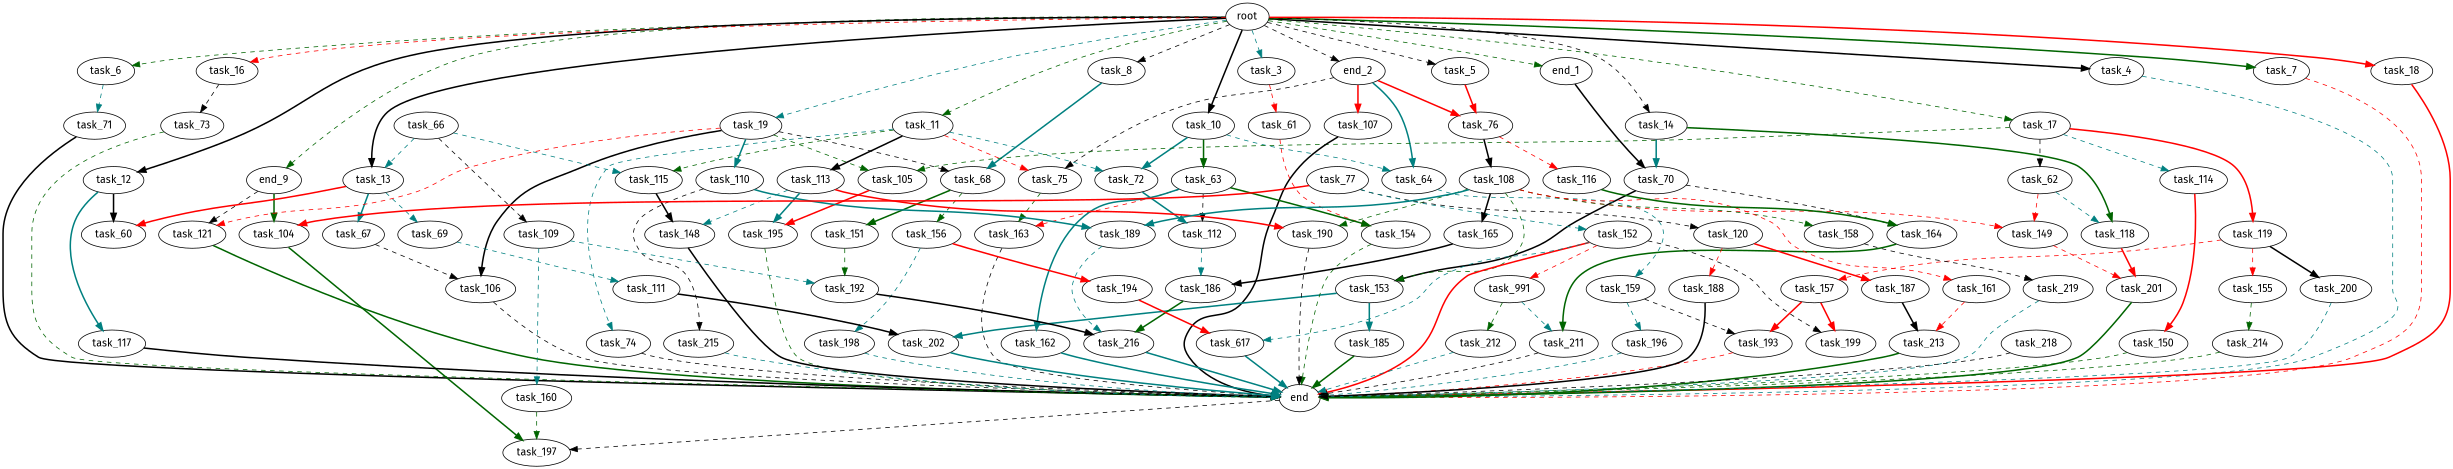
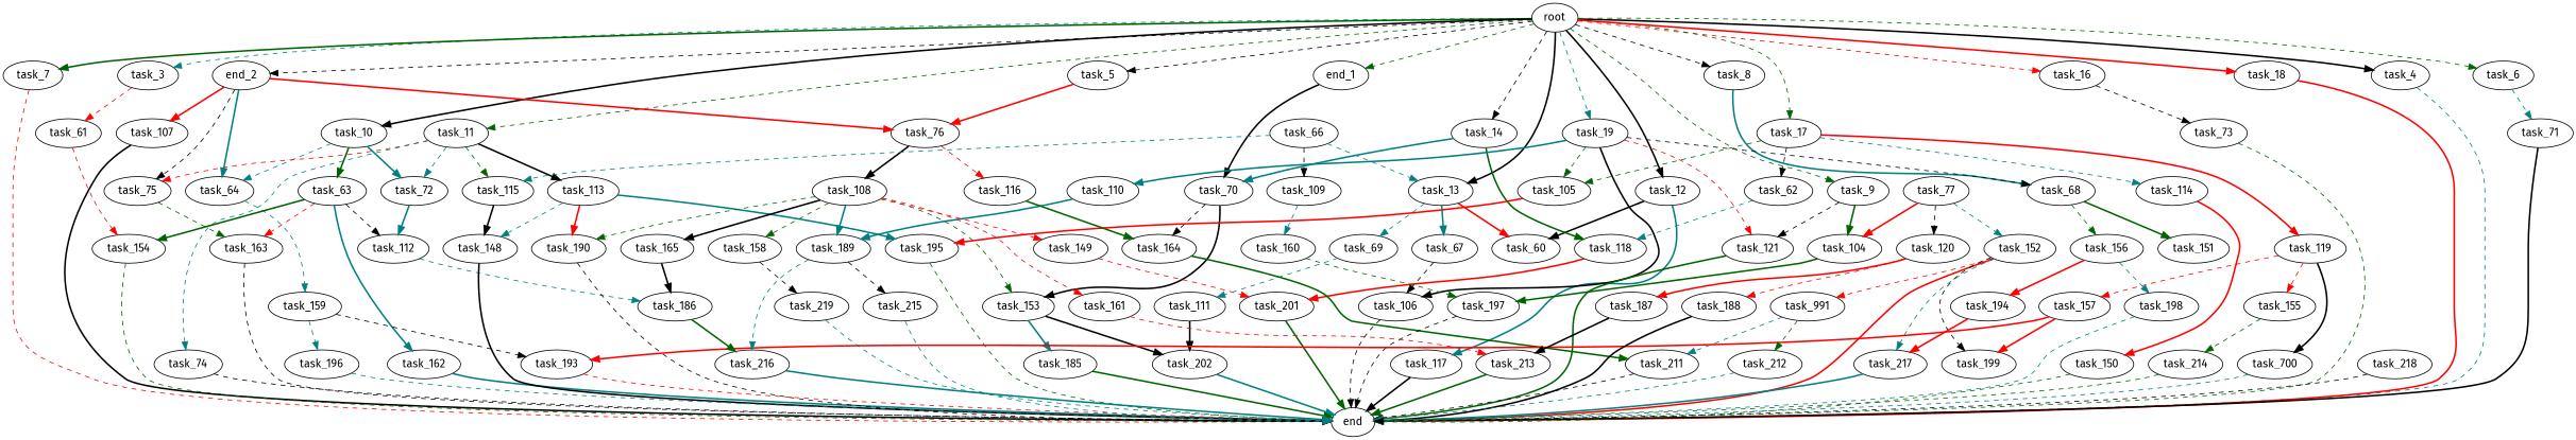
  digraph {
    fontname="Fira Sans"
    node [fontname="Fira Sans"]
    edge [color=teal fontname="Fira Sans" style=dashed]
    n1 [label=end_1]
    root
    n3 [label=end_2]
    task_3
    task_4
    task_5
    task_6
    task_7
    task_8
-   task_9 [label=end_9]
+   task_9
    task_10
    task_11
    task_12
    task_13
    task_14
    task_16
    task_17
    task_18
    task_19
    task_70
    task_64
    task_75
    task_76
    task_107
    task_61
    end
    task_71
    task_68
    task_104
    task_121
    task_63
    task_72
    task_74
    task_113
    task_115
    task_60
    task_117
    task_67
    task_69
    task_118
    task_73
    task_62
    task_105
    task_114
    task_119
    task_106
    task_110
    task_153
    task_164
    task_159
    task_163
    task_108
    task_116
    task_154
    task_151
    task_156
    task_197
    task_112
    task_162
    task_195
    task_190
    task_148
    task_66
    task_109
    task_111
    task_201
    task_77
    task_120
    task_152
    task_149
    task_150
    task_155
    task_157
-   task_200
+   task_200 [label=task_700]
    task_189
    task_160
    task_186
    task_193
    task_196
    task_187
    task_188
-   task_192
    task_194
    task_198
    task_202
    task_185
    task_211
    task_158
    task_161
    task_165
    n91 [label=task_991]
    task_199
-   task_217 [label=task_617]
+   task_217
    task_219
    task_213
    task_216
    task_215
    task_214
    task_212
    task_218
    n1 -> task_70 [color=black style=bold]
    root -> n1 [color=darkgreen]
    root -> n3 [color=black]
    root -> task_3
    root -> task_4 [color=black style=bold]
    root -> task_5 [color=black]
    root -> task_6 [color=darkgreen]
    root -> task_7 [color=darkgreen style=bold]
    root -> task_8 [color=black]
    root -> task_9 [color=darkgreen]
    root -> task_10 [color=black style=bold]
    root -> task_11 [color=darkgreen]
    root -> task_12 [color=black style=bold]
    root -> task_13 [color=black style=bold]
    root -> task_14 [color=black]
    root -> task_16 [color=red]
    root -> task_17 [color=darkgreen]
    root -> task_18 [color=red style=bold]
    root -> task_19
    n3 -> task_64 [style=bold]
    n3 -> task_75 [color=black]
    n3 -> task_76 [color=red style=bold]
    n3 -> task_107 [color=red style=bold]
    task_3 -> task_61 [color=red]
    task_4 -> end
    task_5 -> task_76 [color=red style=bold]
    task_6 -> task_71
    task_7 -> end [color=red]
    task_8 -> task_68 [style=bold]
    task_9 -> task_104 [color=darkgreen style=bold]
    task_9 -> task_121 [color=black]
    task_10 -> task_64
    task_10 -> task_63 [color=darkgreen style=bold]
    task_10 -> task_72 [style=bold]
    task_11 -> task_75 [color=red]
    task_11 -> task_72
    task_11 -> task_74
    task_11 -> task_113 [color=black style=bold]
    task_11 -> task_115 [color=darkgreen]
    task_12 -> task_60 [color=black style=bold]
    task_12 -> task_117 [style=bold]
    task_13 -> task_60 [color=red style=bold]
    task_13 -> task_67 [style=bold]
    task_13 -> task_69
    task_14 -> task_70 [style=bold]
    task_14 -> task_118 [color=darkgreen style=bold]
    task_16 -> task_73 [color=black]
    task_17 -> task_62 [color=black]
    task_17 -> task_105 [color=darkgreen]
    task_17 -> task_114
    task_17 -> task_119 [color=red style=bold]
    task_18 -> end [color=red style=bold]
    task_19 -> task_68 [color=black]
    task_19 -> task_121 [color=red]
    task_19 -> task_105 [color=darkgreen]
    task_19 -> task_106 [color=black style=bold]
    task_19 -> task_110 [style=bold]
    task_70 -> task_153 [color=black style=bold]
    task_70 -> task_164 [color=black]
    task_64 -> task_159
    task_75 -> task_163 [color=darkgreen]
    task_76 -> task_108 [color=black style=bold]
    task_76 -> task_116 [color=red]
    task_107 -> end [color=black style=bold]
    task_61 -> task_154 [color=red]
    task_71 -> end [color=black style=bold]
    task_68 -> task_151 [color=darkgreen style=bold]
    task_68 -> task_156 [color=darkgreen]
    task_104 -> task_197 [color=darkgreen style=bold]
    task_121 -> end [color=darkgreen style=bold]
    task_63 -> task_163 [color=red]
    task_63 -> task_154 [color=darkgreen style=bold]
    task_63 -> task_112 [color=black]
    task_63 -> task_162 [style=bold]
    task_72 -> task_112 [style=bold]
    task_74 -> end [color=black]
    task_113 -> task_195 [style=bold]
    task_113 -> task_190 [color=red style=bold]
    task_113 -> task_148
    task_115 -> task_148 [color=black style=bold]
    task_117 -> end [color=black style=bold]
    task_67 -> task_106 [color=black]
    task_69 -> task_111
    task_118 -> task_201 [color=red style=bold]
    task_73 -> end [color=darkgreen]
    task_62 -> task_118
-   task_62 -> task_149 [color=red]
    task_105 -> task_195 [color=red style=bold]
    task_114 -> task_150 [color=red style=bold]
    task_119 -> task_155 [color=red]
    task_119 -> task_157 [color=red]
    task_119 -> task_200 [color=black style=bold]
    task_106 -> end [color=black]
    task_110 -> task_189 [style=bold]
-   task_153 -> task_202 [style=bold]
+   task_153 -> task_202 [color=black style=bold]
    task_153 -> task_185 [style=bold]
    task_164 -> task_211 [color=darkgreen style=bold]
    task_159 -> task_193 [color=black]
    task_159 -> task_196
    task_163 -> end [color=black]
    task_108 -> task_153 [color=darkgreen]
    task_108 -> task_190 [color=darkgreen]
    task_108 -> task_149 [color=red]
    task_108 -> task_189 [style=bold]
    task_108 -> task_158 [color=darkgreen]
    task_108 -> task_161 [color=red]
    task_108 -> task_165 [color=black style=bold]
    task_116 -> task_164 [color=darkgreen style=bold]
    task_154 -> end [color=darkgreen]
-   task_151 -> task_192 [color=darkgreen]
    task_156 -> task_194 [color=red style=bold]
    task_156 -> task_198
-   end -> task_197 [color=black]
+   task_197 -> end [color=black]
    task_112 -> task_186
    task_162 -> end [style=bold]
    task_195 -> end [color=darkgreen]
    task_190 -> end [color=black]
    task_148 -> end [color=black style=bold]
    task_66 -> task_13
    task_66 -> task_115
    task_66 -> task_109 [color=black]
    task_109 -> task_160
-   task_109 -> task_192
    task_111 -> task_202 [color=black style=bold]
    task_201 -> end [color=darkgreen style=bold]
    task_77 -> task_104 [color=red style=bold]
    task_77 -> task_120 [color=black]
    task_77 -> task_152
    task_120 -> task_187 [color=red style=bold]
    task_120 -> task_188 [color=red]
    task_152 -> end [color=red style=bold]
    task_152 -> n91 [color=red]
    task_152 -> task_199 [color=black]
    task_152 -> task_217
    task_149 -> task_201 [color=red]
    task_150 -> end [color=darkgreen]
    task_155 -> task_214 [color=darkgreen]
    task_157 -> task_193 [color=red style=bold]
    task_157 -> task_199 [color=red style=bold]
    task_200 -> end
    task_189 -> task_216
-   task_110 -> task_215 [color=black]
+   task_189 -> task_215 [color=black]
    task_160 -> task_197 [color=darkgreen]
    task_186 -> task_216 [color=darkgreen style=bold]
    task_193 -> end [color=red]
    task_196 -> end
    task_187 -> task_213 [color=black style=bold]
    task_188 -> end [color=black style=bold]
-   task_192 -> task_216 [color=black style=bold]
    task_194 -> task_217 [color=red style=bold]
    task_198 -> end
    task_202 -> end [style=bold]
    task_185 -> end [color=darkgreen style=bold]
    task_211 -> end [color=black]
    task_158 -> task_219 [color=black]
    task_161 -> task_213 [color=red]
    task_165 -> task_186 [color=black style=bold]
    n91 -> task_211
    n91 -> task_212 [color=darkgreen]
    task_217 -> end [style=bold]
    task_219 -> end
    task_213 -> end [color=darkgreen style=bold]
    task_216 -> end [style=bold]
    task_215 -> end
    task_214 -> end [color=darkgreen]
    task_212 -> end
    task_218 -> end [color=black]
  }
